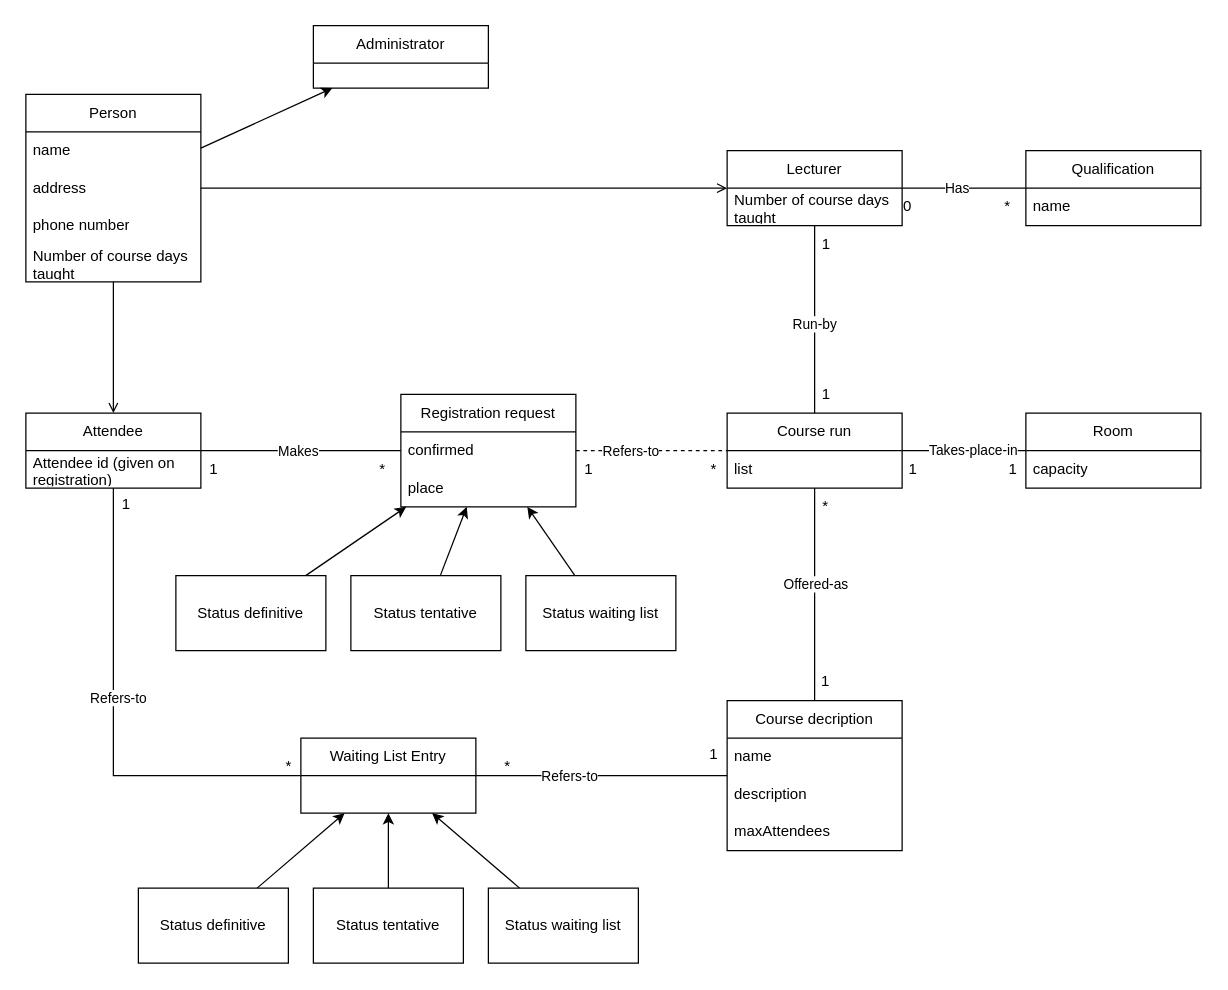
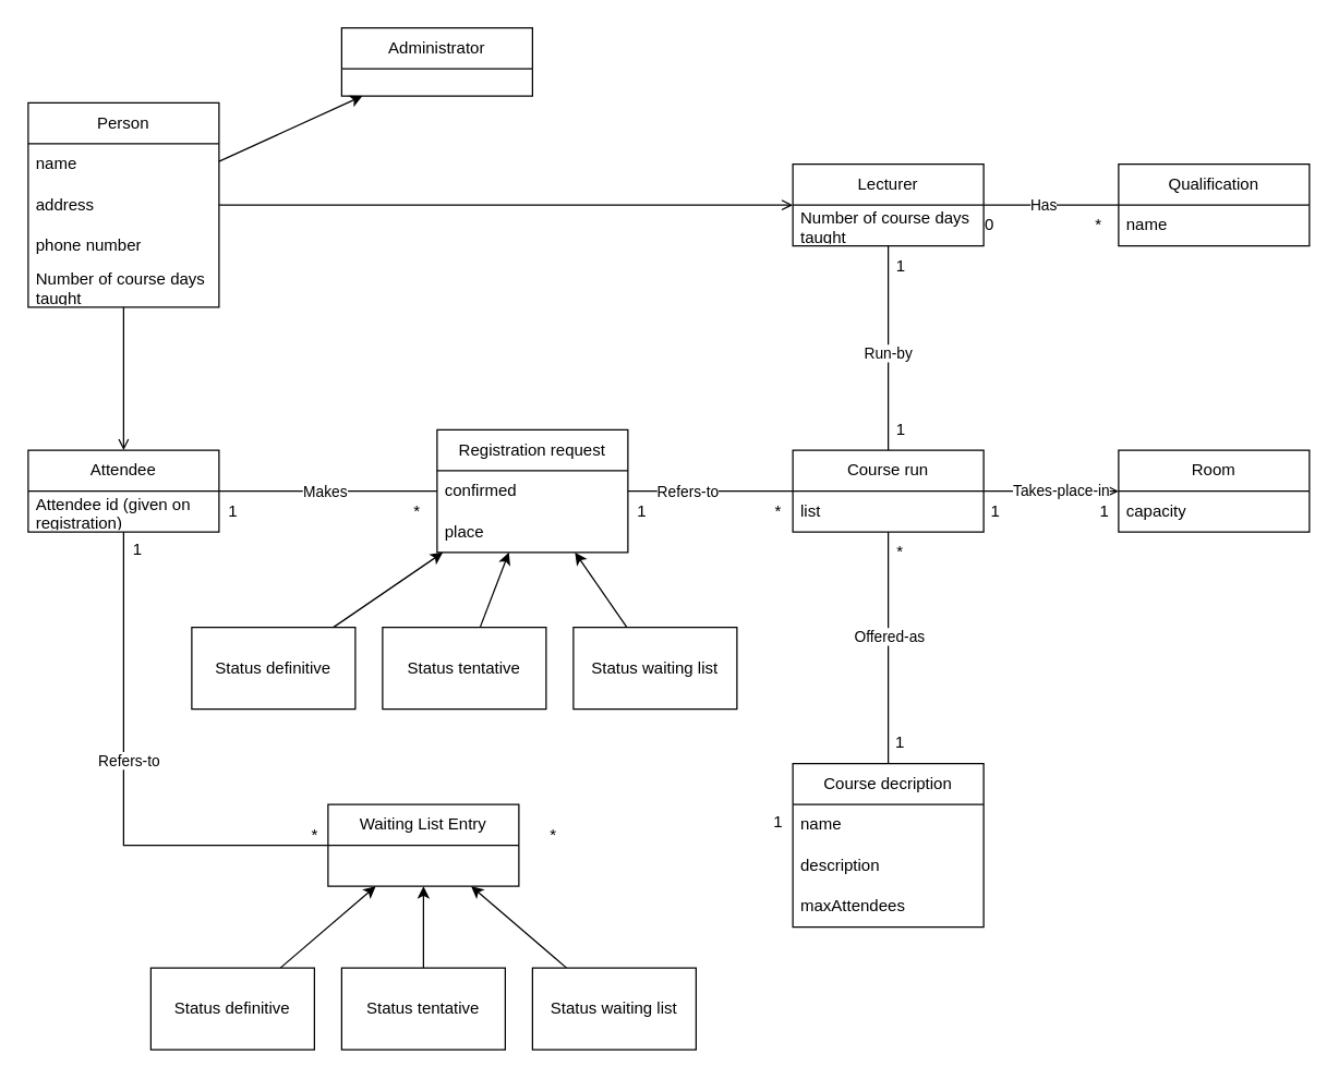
  <mxCell id="0" />
  <mxCell id="1" parent="0" />
- <mxCell id="2" style="edgeStyle=orthogonalEdgeStyle;rounded=0;orthogonalLoop=1;jettySize=auto;html=1;endArrow=none;endFill=0;" parent="1" source="6" target="14" edge="1"><mxGeometry relative="1" as="geometry" /></mxCell>
+ <mxCell id="2" style="edgeStyle=orthogonalEdgeStyle;rounded=0;orthogonalLoop=1;jettySize=auto;html=1;endArrow=open;endFill=0;" parent="1" source="6" target="14" edge="1"><mxGeometry relative="1" as="geometry" /></mxCell>
  <mxCell id="3" value="Takes-place-in" style="edgeLabel;html=1;align=center;verticalAlign=middle;resizable=0;points=[];" parent="2" vertex="1" connectable="0"><mxGeometry x="0.125" y="1" relative="1" as="geometry"><mxPoint as="offset" /></mxGeometry></mxCell>
  <mxCell id="4" style="edgeStyle=orthogonalEdgeStyle;rounded=0;orthogonalLoop=1;jettySize=auto;html=1;endArrow=none;endFill=0;" parent="1" source="6" target="32" edge="1"><mxGeometry relative="1" as="geometry" /></mxCell>
  <mxCell id="5" value="Run-by" style="edgeLabel;html=1;align=center;verticalAlign=middle;resizable=0;points=[];" parent="4" vertex="1" connectable="0"><mxGeometry x="-0.044" y="1" relative="1" as="geometry"><mxPoint as="offset" /></mxGeometry></mxCell>
  <mxCell id="6" value="Course run" style="swimlane;fontStyle=0;childLayout=stackLayout;horizontal=1;startSize=30;horizontalStack=0;resizeParent=1;resizeParentMax=0;resizeLast=0;collapsible=1;marginBottom=0;whiteSpace=wrap;html=1;" parent="1" vertex="1"><mxGeometry x="581" y="330" width="140" height="60" as="geometry" /></mxCell>
  <mxCell id="7" value="list" style="text;strokeColor=none;fillColor=none;align=left;verticalAlign=middle;spacingLeft=4;spacingRight=4;overflow=hidden;points=[[0,0.5],[1,0.5]];portConstraint=eastwest;rotatable=0;whiteSpace=wrap;html=1;" parent="6" vertex="1"><mxGeometry y="30" width="140" height="30" as="geometry" /></mxCell>
  <mxCell id="8" style="edgeStyle=orthogonalEdgeStyle;rounded=0;orthogonalLoop=1;jettySize=auto;html=1;startArrow=none;startFill=0;endArrow=none;endFill=0;" parent="1" source="10" target="6" edge="1"><mxGeometry relative="1" as="geometry" /></mxCell>
  <mxCell id="9" value="Offered-as" style="edgeLabel;html=1;align=center;verticalAlign=middle;resizable=0;points=[];" parent="8" vertex="1" connectable="0"><mxGeometry x="0.1" relative="1" as="geometry"><mxPoint as="offset" /></mxGeometry></mxCell>
  <mxCell id="10" value="Course decription" style="swimlane;fontStyle=0;childLayout=stackLayout;horizontal=1;startSize=30;horizontalStack=0;resizeParent=1;resizeParentMax=0;resizeLast=0;collapsible=1;marginBottom=0;whiteSpace=wrap;html=1;" parent="1" vertex="1"><mxGeometry x="581" y="560" width="140" height="120" as="geometry" /></mxCell>
  <mxCell id="11" value="name" style="text;strokeColor=none;fillColor=none;align=left;verticalAlign=middle;spacingLeft=4;spacingRight=4;overflow=hidden;points=[[0,0.5],[1,0.5]];portConstraint=eastwest;rotatable=0;whiteSpace=wrap;html=1;" parent="10" vertex="1"><mxGeometry y="30" width="140" height="30" as="geometry" /></mxCell>
  <mxCell id="12" value="description" style="text;strokeColor=none;fillColor=none;align=left;verticalAlign=middle;spacingLeft=4;spacingRight=4;overflow=hidden;points=[[0,0.5],[1,0.5]];portConstraint=eastwest;rotatable=0;whiteSpace=wrap;html=1;" parent="10" vertex="1"><mxGeometry y="60" width="140" height="30" as="geometry" /></mxCell>
  <mxCell id="13" value="maxAttendees" style="text;strokeColor=none;fillColor=none;align=left;verticalAlign=middle;spacingLeft=4;spacingRight=4;overflow=hidden;points=[[0,0.5],[1,0.5]];portConstraint=eastwest;rotatable=0;whiteSpace=wrap;html=1;" parent="10" vertex="1"><mxGeometry y="90" width="140" height="30" as="geometry" /></mxCell>
  <mxCell id="14" value="Room" style="swimlane;fontStyle=0;childLayout=stackLayout;horizontal=1;startSize=30;horizontalStack=0;resizeParent=1;resizeParentMax=0;resizeLast=0;collapsible=1;marginBottom=0;whiteSpace=wrap;html=1;" parent="1" vertex="1"><mxGeometry x="820" y="330" width="140" height="60" as="geometry" /></mxCell>
  <mxCell id="15" value="capacity" style="text;strokeColor=none;fillColor=none;align=left;verticalAlign=middle;spacingLeft=4;spacingRight=4;overflow=hidden;points=[[0,0.5],[1,0.5]];portConstraint=eastwest;rotatable=0;whiteSpace=wrap;html=1;" parent="14" vertex="1"><mxGeometry y="30" width="140" height="30" as="geometry" /></mxCell>
  <mxCell id="16" style="edgeStyle=orthogonalEdgeStyle;rounded=0;orthogonalLoop=1;jettySize=auto;html=1;endArrow=none;endFill=0;" parent="1" source="18" target="22" edge="1"><mxGeometry relative="1" as="geometry" /></mxCell>
  <mxCell id="17" value="Makes" style="edgeLabel;html=1;align=center;verticalAlign=middle;resizable=0;points=[];" parent="16" vertex="1" connectable="0"><mxGeometry x="-0.042" relative="1" as="geometry"><mxPoint as="offset" /></mxGeometry></mxCell>
  <mxCell id="18" value="Attendee" style="swimlane;fontStyle=0;childLayout=stackLayout;horizontal=1;startSize=30;horizontalStack=0;resizeParent=1;resizeParentMax=0;resizeLast=0;collapsible=1;marginBottom=0;whiteSpace=wrap;html=1;" parent="1" vertex="1"><mxGeometry x="20" y="330" width="140" height="60" as="geometry" /></mxCell>
  <mxCell id="19" value="Attendee id (given on registration)" style="text;strokeColor=none;fillColor=none;align=left;verticalAlign=middle;spacingLeft=4;spacingRight=4;overflow=hidden;points=[[0,0.5],[1,0.5]];portConstraint=eastwest;rotatable=0;whiteSpace=wrap;html=1;" parent="18" vertex="1"><mxGeometry y="30" width="140" height="30" as="geometry" /></mxCell>
- <mxCell id="20" style="edgeStyle=orthogonalEdgeStyle;rounded=0;orthogonalLoop=1;jettySize=auto;html=1;endArrow=none;endFill=0;dashed=1;" parent="1" source="22" target="6" edge="1"><mxGeometry relative="1" as="geometry" /></mxCell>
+ <mxCell id="20" style="edgeStyle=orthogonalEdgeStyle;rounded=0;orthogonalLoop=1;jettySize=auto;html=1;endArrow=none;endFill=0;" parent="1" source="22" target="6" edge="1"><mxGeometry relative="1" as="geometry" /></mxCell>
  <mxCell id="21" value="Refers-to" style="edgeLabel;html=1;align=center;verticalAlign=middle;resizable=0;points=[];" parent="20" vertex="1" connectable="0"><mxGeometry x="-0.284" relative="1" as="geometry"><mxPoint as="offset" /></mxGeometry></mxCell>
  <mxCell id="22" value="Registration request" style="swimlane;fontStyle=0;childLayout=stackLayout;horizontal=1;startSize=30;horizontalStack=0;resizeParent=1;resizeParentMax=0;resizeLast=0;collapsible=1;marginBottom=0;whiteSpace=wrap;html=1;" parent="1" vertex="1"><mxGeometry x="320" y="315" width="140" height="90" as="geometry" /></mxCell>
  <mxCell id="23" value="confirmed" style="text;strokeColor=none;fillColor=none;align=left;verticalAlign=middle;spacingLeft=4;spacingRight=4;overflow=hidden;points=[[0,0.5],[1,0.5]];portConstraint=eastwest;rotatable=0;whiteSpace=wrap;html=1;" parent="22" vertex="1"><mxGeometry y="30" width="140" height="30" as="geometry" /></mxCell>
  <mxCell id="24" value="place" style="text;strokeColor=none;fillColor=none;align=left;verticalAlign=middle;spacingLeft=4;spacingRight=4;overflow=hidden;points=[[0,0.5],[1,0.5]];portConstraint=eastwest;rotatable=0;whiteSpace=wrap;html=1;" parent="22" vertex="1"><mxGeometry y="60" width="140" height="30" as="geometry" /></mxCell>
- <mxCell id="25" style="rounded=0;orthogonalLoop=1;jettySize=auto;html=1;edgeStyle=orthogonalEdgeStyle;endArrow=none;endFill=0;" parent="1" source="29" target="10" edge="1"><mxGeometry relative="1" as="geometry" /></mxCell>
- <mxCell id="26" value="Refers-to" style="edgeLabel;html=1;align=center;verticalAlign=middle;resizable=0;points=[];" parent="25" vertex="1" connectable="0"><mxGeometry x="-0.262" relative="1" as="geometry"><mxPoint as="offset" /></mxGeometry></mxCell>
  <mxCell id="27" style="edgeStyle=orthogonalEdgeStyle;rounded=0;orthogonalLoop=1;jettySize=auto;html=1;endArrow=none;endFill=0;" parent="1" source="29" target="18" edge="1"><mxGeometry relative="1" as="geometry" /></mxCell>
  <mxCell id="28" value="Refers-to" style="edgeLabel;html=1;align=center;verticalAlign=middle;resizable=0;points=[];" parent="27" vertex="1" connectable="0"><mxGeometry x="0.122" y="-3" relative="1" as="geometry"><mxPoint as="offset" /></mxGeometry></mxCell>
  <mxCell id="29" value="Waiting List Entry" style="swimlane;fontStyle=0;childLayout=stackLayout;horizontal=1;startSize=30;horizontalStack=0;resizeParent=1;resizeParentMax=0;resizeLast=0;collapsible=1;marginBottom=0;whiteSpace=wrap;html=1;" parent="1" vertex="1"><mxGeometry x="240" y="590" width="140" height="60" as="geometry" /></mxCell>
  <mxCell id="30" value="" style="edgeStyle=orthogonalEdgeStyle;rounded=0;orthogonalLoop=1;jettySize=auto;html=1;endArrow=none;endFill=0;" parent="1" source="32" target="41" edge="1"><mxGeometry relative="1" as="geometry" /></mxCell>
  <mxCell id="31" value="Has" style="edgeLabel;html=1;align=center;verticalAlign=middle;resizable=0;points=[];" parent="30" vertex="1" connectable="0"><mxGeometry x="-0.131" y="1" relative="1" as="geometry"><mxPoint as="offset" /></mxGeometry></mxCell>
  <mxCell id="32" value="Lecturer" style="swimlane;fontStyle=0;childLayout=stackLayout;horizontal=1;startSize=30;horizontalStack=0;resizeParent=1;resizeParentMax=0;resizeLast=0;collapsible=1;marginBottom=0;whiteSpace=wrap;html=1;" parent="1" vertex="1"><mxGeometry x="581" y="120" width="140" height="60" as="geometry" /></mxCell>
  <mxCell id="33" value="Number of course days taught" style="text;strokeColor=none;fillColor=none;align=left;verticalAlign=middle;spacingLeft=4;spacingRight=4;overflow=hidden;points=[[0,0.5],[1,0.5]];portConstraint=eastwest;rotatable=0;whiteSpace=wrap;html=1;" parent="32" vertex="1"><mxGeometry y="30" width="140" height="30" as="geometry" /></mxCell>
  <mxCell id="34" value="Administrator" style="swimlane;fontStyle=0;childLayout=stackLayout;horizontal=1;startSize=30;horizontalStack=0;resizeParent=1;resizeParentMax=0;resizeLast=0;collapsible=1;marginBottom=0;whiteSpace=wrap;html=1;" parent="1" vertex="1"><mxGeometry x="250" y="20" width="140" height="50" as="geometry" /></mxCell>
  <mxCell id="35" value="1" style="text;html=1;align=center;verticalAlign=middle;whiteSpace=wrap;rounded=0;" parent="1" vertex="1"><mxGeometry x="630" y="530" width="60" height="30" as="geometry" /></mxCell>
  <mxCell id="36" value="*" style="text;html=1;align=center;verticalAlign=middle;whiteSpace=wrap;rounded=0;" parent="1" vertex="1"><mxGeometry x="630" y="390" width="60" height="30" as="geometry" /></mxCell>
  <mxCell id="37" value="1" style="text;html=1;align=center;verticalAlign=middle;whiteSpace=wrap;rounded=0;" parent="1" vertex="1"><mxGeometry x="780" y="360" width="60" height="30" as="geometry" /></mxCell>
  <mxCell id="38" value="1" style="text;html=1;align=center;verticalAlign=middle;whiteSpace=wrap;rounded=0;" parent="1" vertex="1"><mxGeometry x="700" y="360" width="60" height="30" as="geometry" /></mxCell>
  <mxCell id="39" value="1" style="text;html=1;align=center;verticalAlign=middle;resizable=0;points=[];autosize=1;strokeColor=none;fillColor=none;" parent="1" vertex="1"><mxGeometry x="645" y="300" width="30" height="30" as="geometry" /></mxCell>
  <mxCell id="40" value="1" style="text;html=1;align=center;verticalAlign=middle;resizable=0;points=[];autosize=1;strokeColor=none;fillColor=none;" parent="1" vertex="1"><mxGeometry x="645" y="180" width="30" height="30" as="geometry" /></mxCell>
  <mxCell id="41" value="Qualification" style="swimlane;fontStyle=0;childLayout=stackLayout;horizontal=1;startSize=30;horizontalStack=0;resizeParent=1;resizeParentMax=0;resizeLast=0;collapsible=1;marginBottom=0;whiteSpace=wrap;html=1;" parent="1" vertex="1"><mxGeometry x="820" y="120" width="140" height="60" as="geometry" /></mxCell>
  <mxCell id="42" value="name" style="text;strokeColor=none;fillColor=none;align=left;verticalAlign=middle;spacingLeft=4;spacingRight=4;overflow=hidden;points=[[0,0.5],[1,0.5]];portConstraint=eastwest;rotatable=0;whiteSpace=wrap;html=1;" parent="41" vertex="1"><mxGeometry y="30" width="140" height="30" as="geometry" /></mxCell>
  <mxCell id="43" value="0" style="text;html=1;align=center;verticalAlign=middle;resizable=0;points=[];autosize=1;strokeColor=none;fillColor=none;" parent="1" vertex="1"><mxGeometry x="710" y="150" width="30" height="30" as="geometry" /></mxCell>
  <mxCell id="44" value="*" style="text;html=1;align=center;verticalAlign=middle;resizable=0;points=[];autosize=1;strokeColor=none;fillColor=none;" parent="1" vertex="1"><mxGeometry x="790" y="150" width="30" height="30" as="geometry" /></mxCell>
  <mxCell id="45" style="rounded=0;orthogonalLoop=1;jettySize=auto;html=1;" parent="1" source="46" target="29" edge="1"><mxGeometry relative="1" as="geometry" /></mxCell>
  <mxCell id="46" value="Status definitive" style="rounded=0;whiteSpace=wrap;html=1;" parent="1" vertex="1"><mxGeometry x="110" y="710" width="120" height="60" as="geometry" /></mxCell>
  <mxCell id="47" style="rounded=0;orthogonalLoop=1;jettySize=auto;html=1;" parent="1" source="48" target="29" edge="1"><mxGeometry relative="1" as="geometry" /></mxCell>
  <mxCell id="48" value="Status tentative" style="rounded=0;whiteSpace=wrap;html=1;" parent="1" vertex="1"><mxGeometry x="250" y="710" width="120" height="60" as="geometry" /></mxCell>
  <mxCell id="49" style="rounded=0;orthogonalLoop=1;jettySize=auto;html=1;" parent="1" source="50" target="29" edge="1"><mxGeometry relative="1" as="geometry" /></mxCell>
  <mxCell id="50" value="Status waiting list" style="rounded=0;whiteSpace=wrap;html=1;" parent="1" vertex="1"><mxGeometry x="390" y="710" width="120" height="60" as="geometry" /></mxCell>
  <mxCell id="51" value="1" style="text;html=1;align=center;verticalAlign=middle;resizable=0;points=[];autosize=1;strokeColor=none;fillColor=none;" parent="1" vertex="1"><mxGeometry x="155" y="360" width="30" height="30" as="geometry" /></mxCell>
  <mxCell id="52" value="*" style="text;html=1;align=center;verticalAlign=middle;resizable=0;points=[];autosize=1;strokeColor=none;fillColor=none;" parent="1" vertex="1"><mxGeometry x="290" y="360" width="30" height="30" as="geometry" /></mxCell>
  <mxCell id="53" style="rounded=0;orthogonalLoop=1;jettySize=auto;html=1;" parent="1" source="54" target="22" edge="1"><mxGeometry relative="1" as="geometry" /></mxCell>
  <mxCell id="54" value="Status definitive" style="rounded=0;whiteSpace=wrap;html=1;" parent="1" vertex="1"><mxGeometry x="140" y="460" width="120" height="60" as="geometry" /></mxCell>
  <mxCell id="55" style="rounded=0;orthogonalLoop=1;jettySize=auto;html=1;" parent="1" source="56" target="22" edge="1"><mxGeometry relative="1" as="geometry" /></mxCell>
  <mxCell id="56" value="Status tentative" style="rounded=0;whiteSpace=wrap;html=1;" parent="1" vertex="1"><mxGeometry x="280" y="460" width="120" height="60" as="geometry" /></mxCell>
  <mxCell id="57" style="rounded=0;orthogonalLoop=1;jettySize=auto;html=1;" parent="1" source="58" target="22" edge="1"><mxGeometry relative="1" as="geometry" /></mxCell>
  <mxCell id="58" value="Status waiting list" style="rounded=0;whiteSpace=wrap;html=1;" parent="1" vertex="1"><mxGeometry x="420" y="460" width="120" height="60" as="geometry" /></mxCell>
  <mxCell id="59" style="rounded=0;orthogonalLoop=1;jettySize=auto;html=1;endArrow=open;" edge="1" parent="1" source="62" target="32"><mxGeometry relative="1" as="geometry" /></mxCell>
  <mxCell id="60" style="rounded=0;orthogonalLoop=1;jettySize=auto;html=1;endArrow=open;" edge="1" parent="1" source="62" target="18"><mxGeometry relative="1" as="geometry" /></mxCell>
  <mxCell id="61" style="rounded=0;orthogonalLoop=1;jettySize=auto;html=1;" edge="1" parent="1" source="62" target="34"><mxGeometry relative="1" as="geometry" /></mxCell>
  <mxCell id="62" value="Person" style="swimlane;fontStyle=0;childLayout=stackLayout;horizontal=1;startSize=30;horizontalStack=0;resizeParent=1;resizeParentMax=0;resizeLast=0;collapsible=1;marginBottom=0;whiteSpace=wrap;html=1;" vertex="1" parent="1"><mxGeometry x="20" y="75" width="140" height="150" as="geometry" /></mxCell>
  <mxCell id="63" value="name" style="text;strokeColor=none;fillColor=none;align=left;verticalAlign=middle;spacingLeft=4;spacingRight=4;overflow=hidden;points=[[0,0.5],[1,0.5]];portConstraint=eastwest;rotatable=0;whiteSpace=wrap;html=1;" vertex="1" parent="62"><mxGeometry y="30" width="140" height="30" as="geometry" /></mxCell>
  <mxCell id="64" value="address" style="text;strokeColor=none;fillColor=none;align=left;verticalAlign=middle;spacingLeft=4;spacingRight=4;overflow=hidden;points=[[0,0.5],[1,0.5]];portConstraint=eastwest;rotatable=0;whiteSpace=wrap;html=1;" vertex="1" parent="62"><mxGeometry y="60" width="140" height="30" as="geometry" /></mxCell>
  <mxCell id="65" value="phone number" style="text;strokeColor=none;fillColor=none;align=left;verticalAlign=middle;spacingLeft=4;spacingRight=4;overflow=hidden;points=[[0,0.5],[1,0.5]];portConstraint=eastwest;rotatable=0;whiteSpace=wrap;html=1;" vertex="1" parent="62"><mxGeometry y="90" width="140" height="30" as="geometry" /></mxCell>
  <mxCell id="66" value="Number of course days taught" style="text;strokeColor=none;fillColor=none;align=left;verticalAlign=middle;spacingLeft=4;spacingRight=4;overflow=hidden;points=[[0,0.5],[1,0.5]];portConstraint=eastwest;rotatable=0;whiteSpace=wrap;html=1;" vertex="1" parent="62"><mxGeometry y="120" width="140" height="30" as="geometry" /></mxCell>
  <mxCell id="67" value="1" style="text;html=1;align=center;verticalAlign=middle;resizable=0;points=[];autosize=1;strokeColor=none;fillColor=none;" vertex="1" parent="1"><mxGeometry x="85" y="388" width="30" height="30" as="geometry" /></mxCell>
  <mxCell id="68" value="*" style="text;html=1;align=center;verticalAlign=middle;resizable=0;points=[];autosize=1;strokeColor=none;fillColor=none;" vertex="1" parent="1"><mxGeometry x="215" y="598" width="30" height="30" as="geometry" /></mxCell>
  <mxCell id="69" value="1" style="text;html=1;align=center;verticalAlign=middle;resizable=0;points=[];autosize=1;strokeColor=none;fillColor=none;" vertex="1" parent="1"><mxGeometry x="555" y="588" width="30" height="30" as="geometry" /></mxCell>
  <mxCell id="70" value="*" style="text;html=1;align=center;verticalAlign=middle;resizable=0;points=[];autosize=1;strokeColor=none;fillColor=none;" vertex="1" parent="1"><mxGeometry x="390" y="598" width="30" height="30" as="geometry" /></mxCell>
  <mxCell id="71" value="*" style="text;html=1;align=center;verticalAlign=middle;resizable=0;points=[];autosize=1;strokeColor=none;fillColor=none;" vertex="1" parent="1"><mxGeometry x="555" y="360" width="30" height="30" as="geometry" /></mxCell>
  <mxCell id="72" value="1" style="text;html=1;align=center;verticalAlign=middle;resizable=0;points=[];autosize=1;strokeColor=none;fillColor=none;" vertex="1" parent="1"><mxGeometry x="455" y="360" width="30" height="30" as="geometry" /></mxCell>
